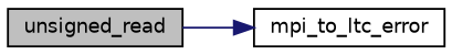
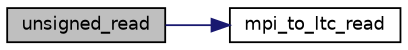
  digraph {
    rankdir=LR
    node [color=black fontname=Helvetica fontsize=10 shape=record style=filled]
    n1 [fillcolor=grey75 fontcolor=black height=0.2 label=unsigned_read width=0.4]
-   n2 [fillcolor=white height=0.2 label=mpi_to_ltc_error width=0.4]
+   n2 [fillcolor=white height=0.2 label=mpi_to_ltc_read width=0.4]
    n1 -> n2 [color=midnightblue fontname=Helvetica fontsize=10 labelfontname=Helvetica labelfontsize=10 style=solid]
  }
